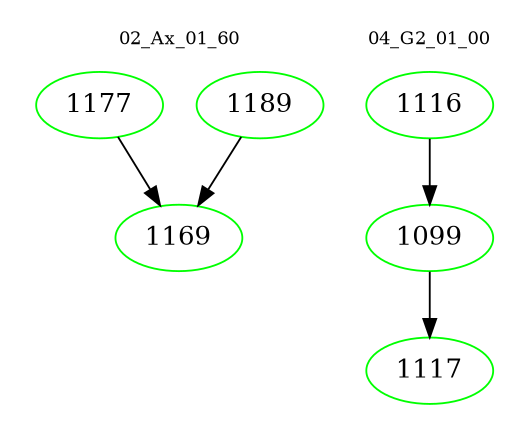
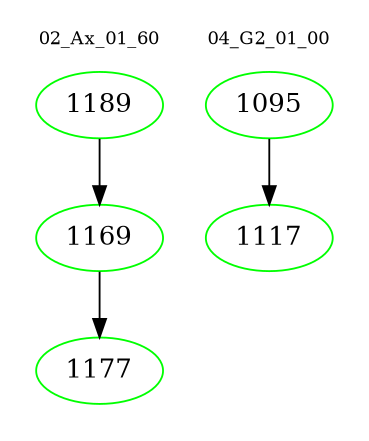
  digraph {
    node [color=green]
    edge [color=black]
    n1 [label=1189]
    n2 [label=1169]
    n3 [label=1177]
-   n4 [label=1116]
-   n5 [label=1099]
+   n5 [label=1095]
    n6 [label=1117]
    subgraph cluster_1 {
      color=white
      fontsize=10
      label="02_Ax_01_60"
      n1
      n2
      n3
    }
    subgraph cluster_2 {
      color=white
      fontsize=10
      label="04_G2_01_00"
-     n4
      n5
      n6
    }
    n1 -> n2
-   n3 -> n2
-   n4 -> n5
+   n2 -> n3
    n5 -> n6
  }
